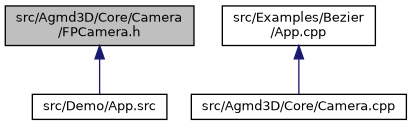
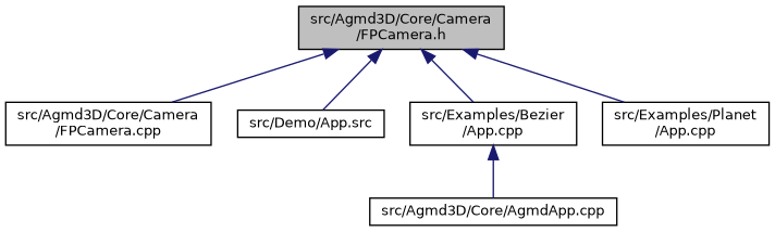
  digraph {
    node [color=black fillcolor=white fontname=Helvetica fontsize=10 shape=record style=filled]
    edge [color=midnightblue dir=back fontname=Helvetica fontsize=10 labelfontname=Helvetica labelfontsize=10 style=solid]
    n1 [fillcolor=grey75 fontcolor=black height=0.2 label="src/Agmd3D/Core/Camera\l/FPCamera.h" width=0.4]
+   n2 [height=0.2 label="src/Agmd3D/Core/Camera\l/FPCamera.cpp" width=0.4]
    n3 [height=0.2 label="src/Demo/App.src" width=0.4]
    n4 [height=0.2 label="src/Examples/Bezier\l/App.cpp" width=0.4]
-   n6 [height=0.2 label="src/Agmd3D/Core/Camera.cpp" width=0.4]
+   n5 [height=0.2 label="src/Examples/Planet\l/App.cpp" width=0.4]
+   n6 [height=0.2 label="src/Agmd3D/Core/AgmdApp.cpp" width=0.4]
+   n1 -> n2
    n1 -> n3
+   n1 -> n4
+   n1 -> n5
    n4 -> n6
  }
